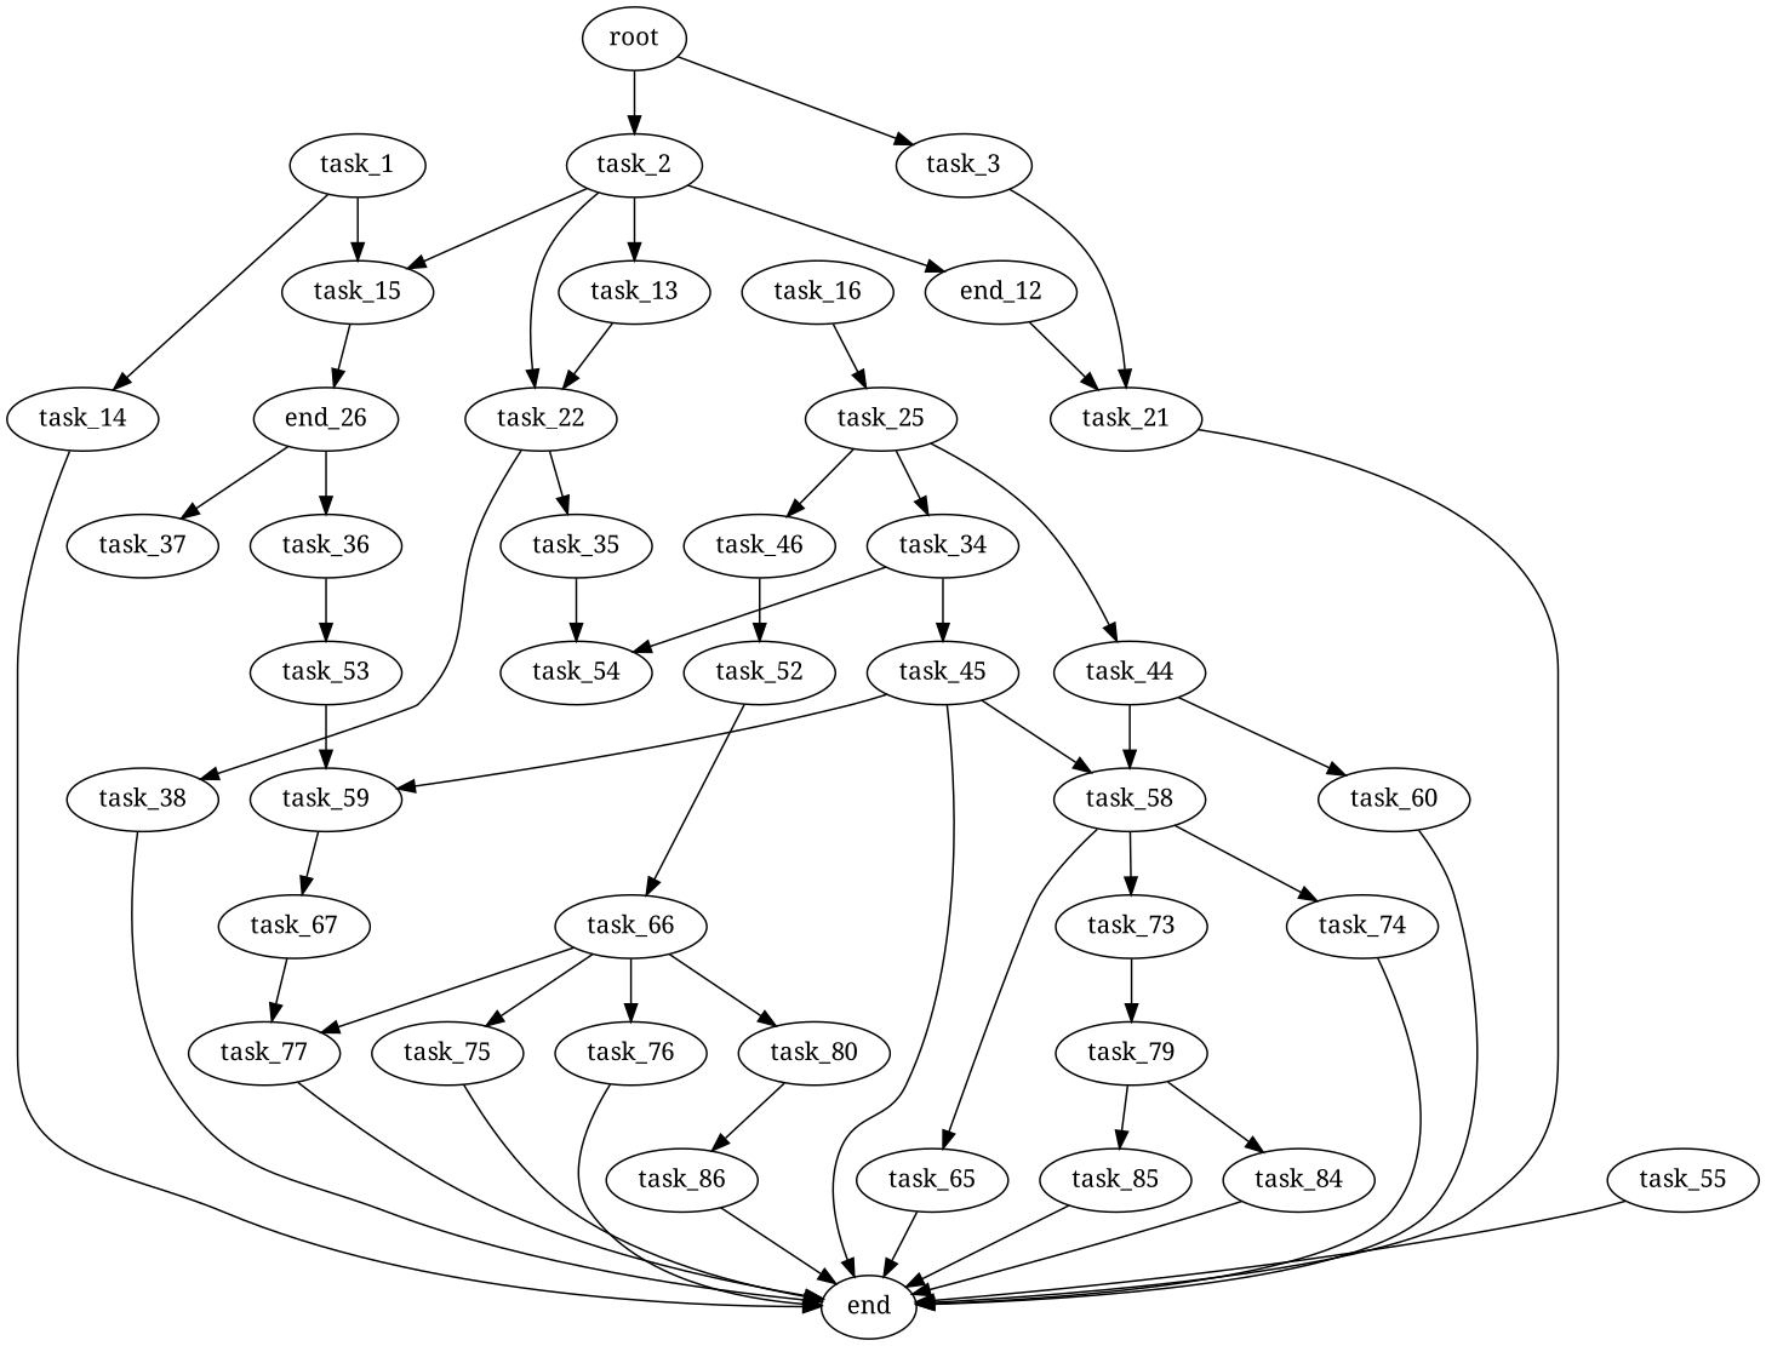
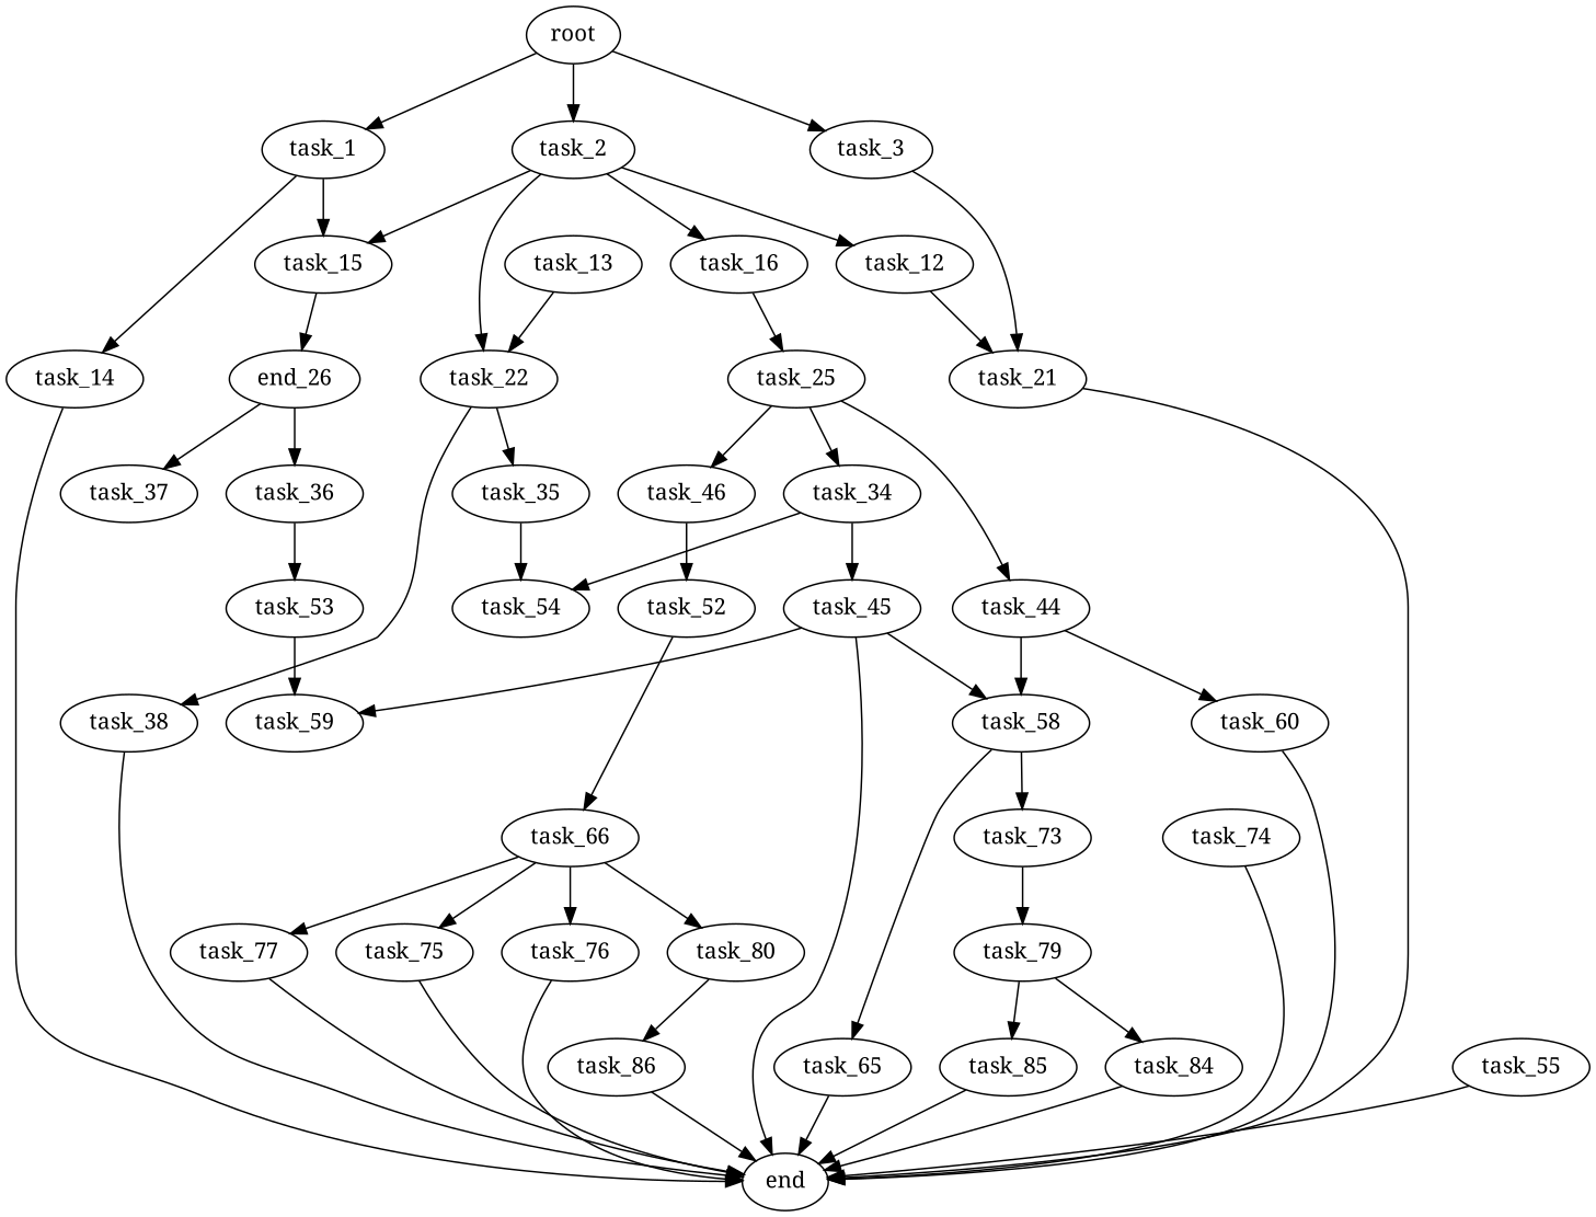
  digraph {
    fontname="Noto Serif"
    node [fontname="Noto Serif"]
    edge [fontname="Noto Serif"]
    root
    task_1
    task_2
    task_3
    task_14
    task_15
-   task_12 [label=end_12]
+   task_12
    task_16
    task_22
    task_21
    task_13
    end
    n13 [label=end_26]
    task_25
    task_35
    task_38
    task_36
    task_37
    task_34
    task_44
    task_46
    task_54
    task_45
    task_58
    task_60
    task_52
    task_53
    task_59
    task_55
    task_65
    task_73
    task_74
-   task_67
    task_66
    task_75
    task_76
    task_77
    task_80
    task_79
    task_86
    task_84
    task_85
+   root -> task_1
    root -> task_2
    root -> task_3
    task_1 -> task_14
    task_1 -> task_15
    task_2 -> task_15
    task_2 -> task_12
-   task_2 -> task_13
+   task_2 -> task_16
    task_2 -> task_22
    task_3 -> task_21
    task_14 -> end
    task_15 -> n13
    task_12 -> task_21
    task_16 -> task_25
    task_22 -> task_35
    task_22 -> task_38
    task_21 -> end
    task_13 -> task_22
    n13 -> task_36
    n13 -> task_37
    task_25 -> task_34
    task_25 -> task_44
    task_25 -> task_46
    task_35 -> task_54
    task_38 -> end
    task_36 -> task_53
    task_34 -> task_54
    task_34 -> task_45
    task_44 -> task_58
    task_44 -> task_60
    task_46 -> task_52
    task_45 -> end
    task_45 -> task_58
    task_45 -> task_59
    task_58 -> task_65
    task_58 -> task_73
-   task_58 -> task_74
    task_60 -> end
    task_52 -> task_66
    task_53 -> task_59
-   task_59 -> task_67
    task_55 -> end
    task_65 -> end
    task_73 -> task_79
    task_74 -> end
-   task_67 -> task_77
    task_66 -> task_75
    task_66 -> task_76
    task_66 -> task_77
    task_66 -> task_80
    task_75 -> end
    task_76 -> end
    task_77 -> end
    task_80 -> task_86
    task_79 -> task_84
    task_79 -> task_85
    task_86 -> end
    task_84 -> end
    task_85 -> end
  }
